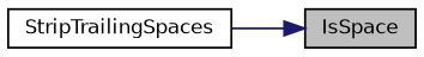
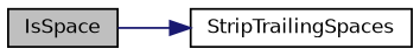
  digraph {
    rankdir=RL
    node [color=black fontname=Helvetica fontsize=10 shape=record]
    n1 [fillcolor=grey75 fontcolor=black height=0.2 label=IsSpace style=filled width=0.4]
    n2 [height=0.2 label=StripTrailingSpaces width=0.4]
-   n1 -> n2 [color=midnightblue dir=back fontname=Helvetica fontsize=10 labelfontname=Helvetica labelfontsize=10 style=solid]
+   n2 -> n1 [color=midnightblue dir=back fontname=Helvetica fontsize=10 labelfontname=Helvetica labelfontsize=10 style=solid]
  }
